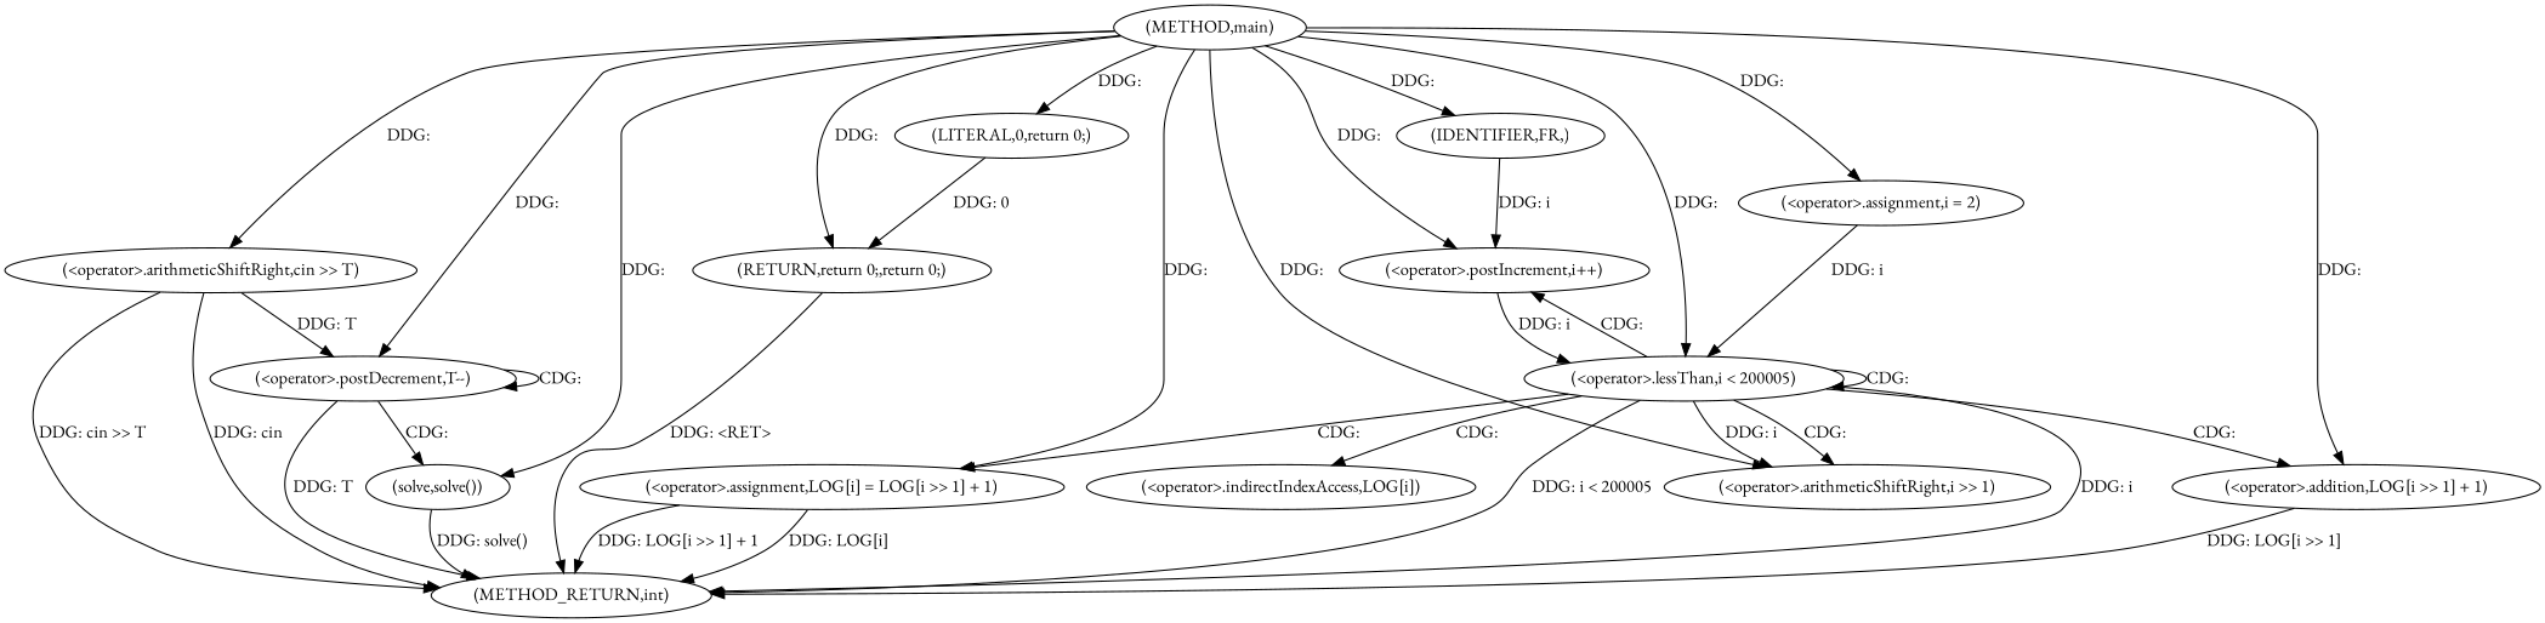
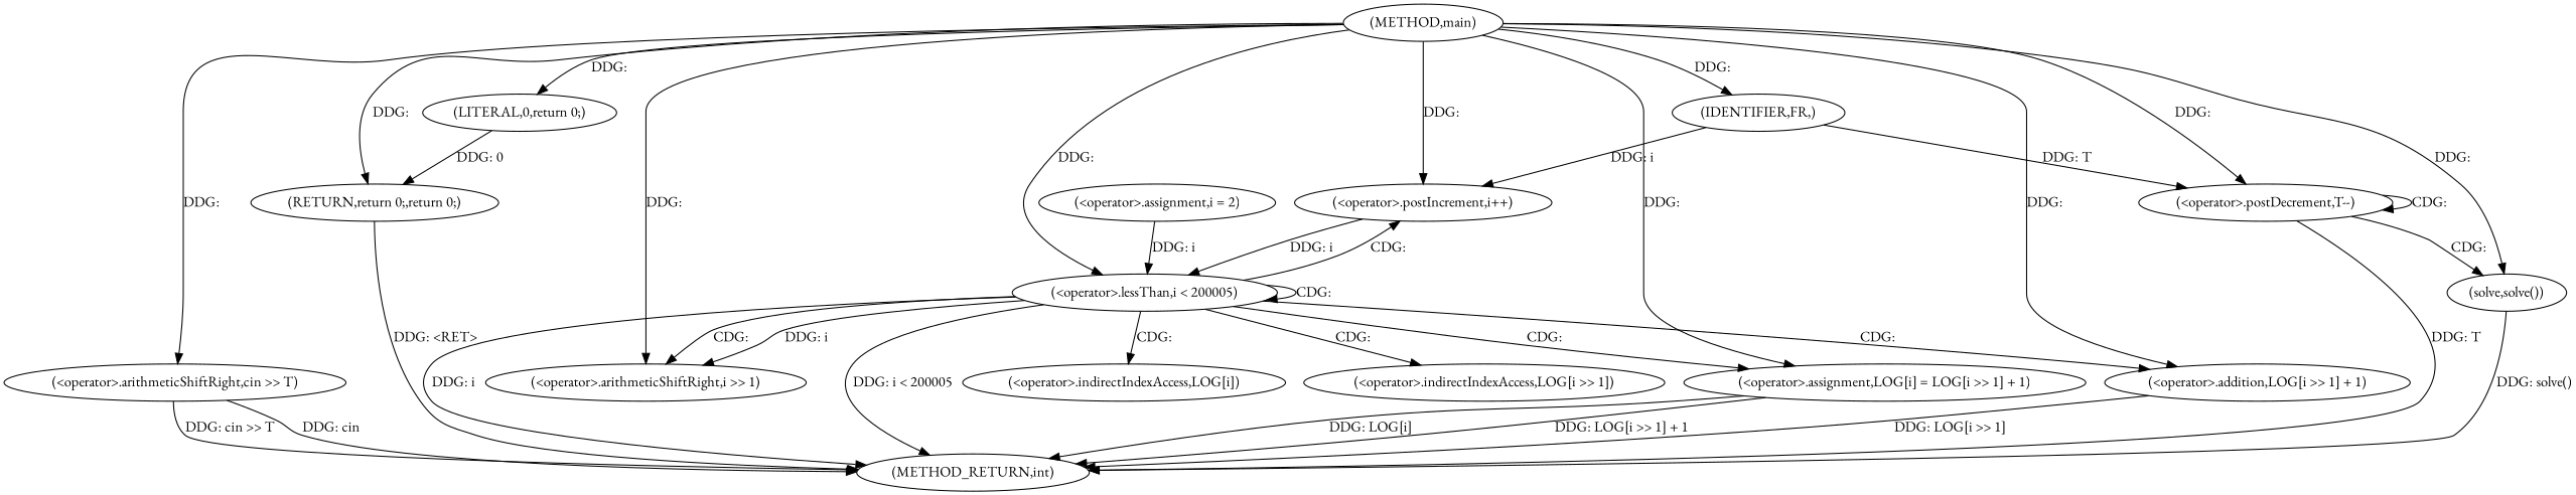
  digraph {
    fontname="EB Garamond"
    node [fontname="EB Garamond"]
    edge [fontname="EB Garamond"]
    n1 [label="(METHOD,main)"]
    n2 [label="(IDENTIFIER,FR,)"]
    n3 [label="(<operator>.arithmeticShiftRight,cin >> T)"]
    n4 [label="(RETURN,return 0;,return 0;)"]
    n5 [label="(<operator>.assignment,i = 2)"]
    n6 [label="(<operator>.lessThan,i < 200005)"]
    n7 [label="(<operator>.postIncrement,i++)"]
    n8 [label="(<operator>.assignment,LOG[i] = LOG[i >> 1] + 1)"]
    n9 [label="(<operator>.postDecrement,T--)"]
    n10 [label="(LITERAL,0,return 0;)"]
    n11 [label="(solve,solve())"]
    n12 [label="(<operator>.addition,LOG[i >> 1] + 1)"]
    n13 [label="(<operator>.arithmeticShiftRight,i >> 1)"]
    n14 [label="(METHOD_RETURN,int)"]
    n15 [label="(<operator>.indirectIndexAccess,LOG[i])"]
+   n16 [label="(<operator>.indirectIndexAccess,LOG[i >> 1])"]
    n1 -> n2 [label="DDG: "]
    n1 -> n3 [label="DDG: "]
    n1 -> n4 [label="DDG: "]
-   n1 -> n5 [label="DDG: "]
    n1 -> n6 [label="DDG: "]
    n1 -> n7 [label="DDG: "]
    n1 -> n8 [label="DDG: "]
    n1 -> n9 [label="DDG: "]
    n1 -> n10 [label="DDG: "]
    n1 -> n11 [label="DDG: "]
    n1 -> n12 [label="DDG: "]
    n1 -> n13 [label="DDG: "]
    n2 -> n7 [label="DDG: i"]
-   n3 -> n9 [label="DDG: T"]
+   n2 -> n9 [label="DDG: T"]
    n3 -> n14 [label="DDG: cin >> T"]
    n3 -> n14 [label="DDG: cin"]
    n4 -> n14 [label="DDG: <RET>"]
    n5 -> n6 [label="DDG: i"]
    n6 -> n6 [label="CDG: "]
    n6 -> n7 [label="CDG: "]
    n6 -> n8 [label="CDG: "]
    n6 -> n12 [label="CDG: "]
    n6 -> n13 [label="DDG: i"]
    n6 -> n13 [label="CDG: "]
    n6 -> n14 [label="DDG: i"]
    n6 -> n14 [label="DDG: i < 200005"]
    n6 -> n15 [label="CDG: "]
+   n6 -> n16 [label="CDG: "]
    n7 -> n6 [label="DDG: i"]
    n8 -> n14 [label="DDG: LOG[i]"]
    n8 -> n14 [label="DDG: LOG[i >> 1] + 1"]
    n9 -> n9 [label="CDG: "]
    n9 -> n11 [label="CDG: "]
    n9 -> n14 [label="DDG: T"]
    n10 -> n4 [label="DDG: 0"]
    n11 -> n14 [label="DDG: solve()"]
    n12 -> n14 [label="DDG: LOG[i >> 1]"]
  }
